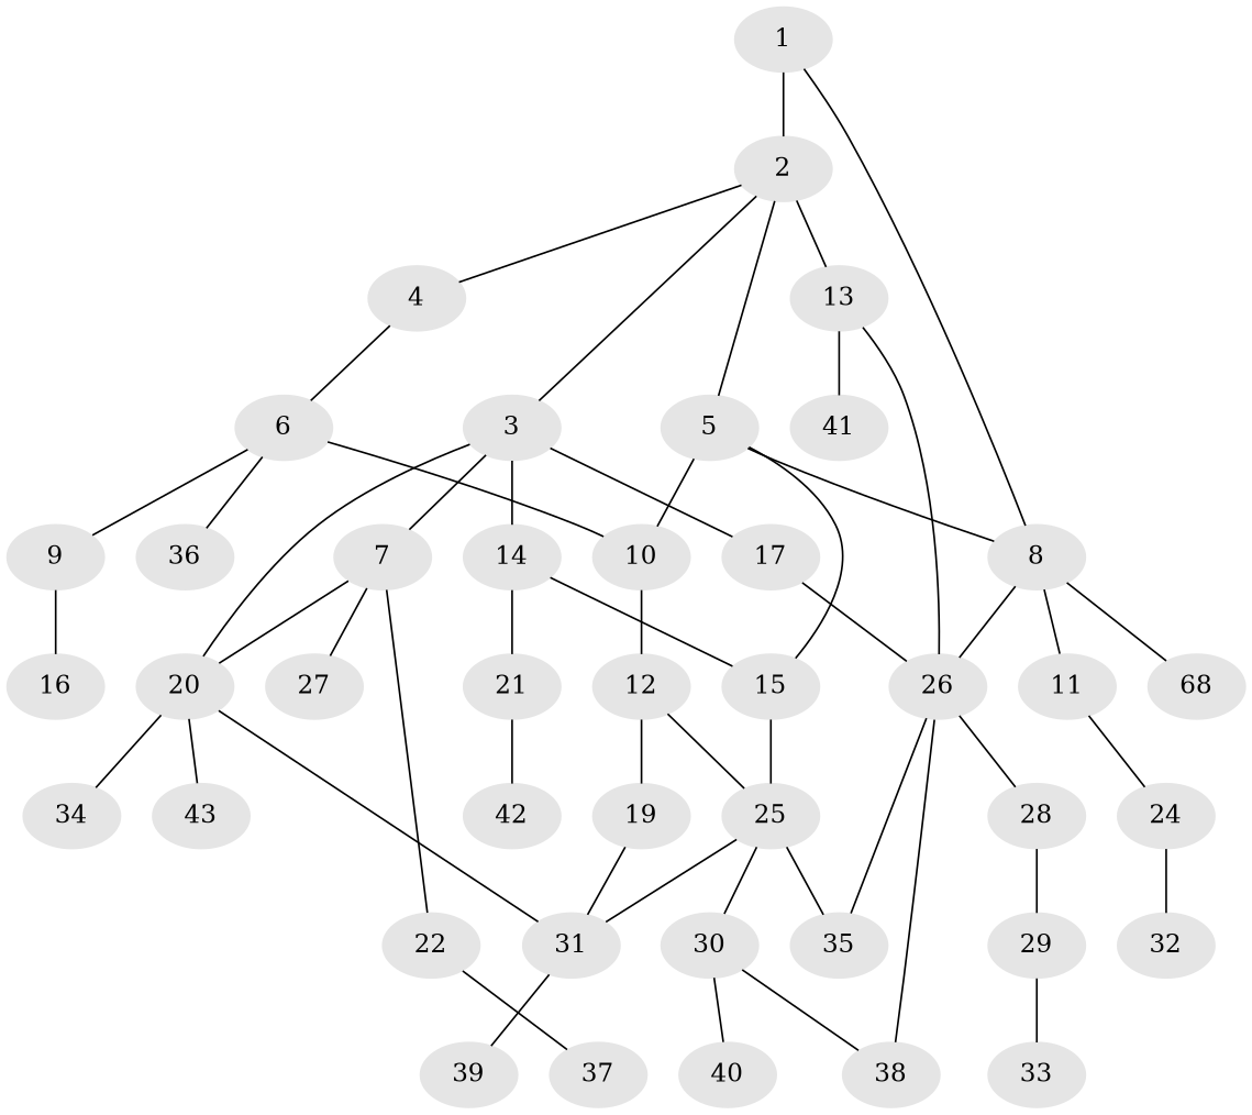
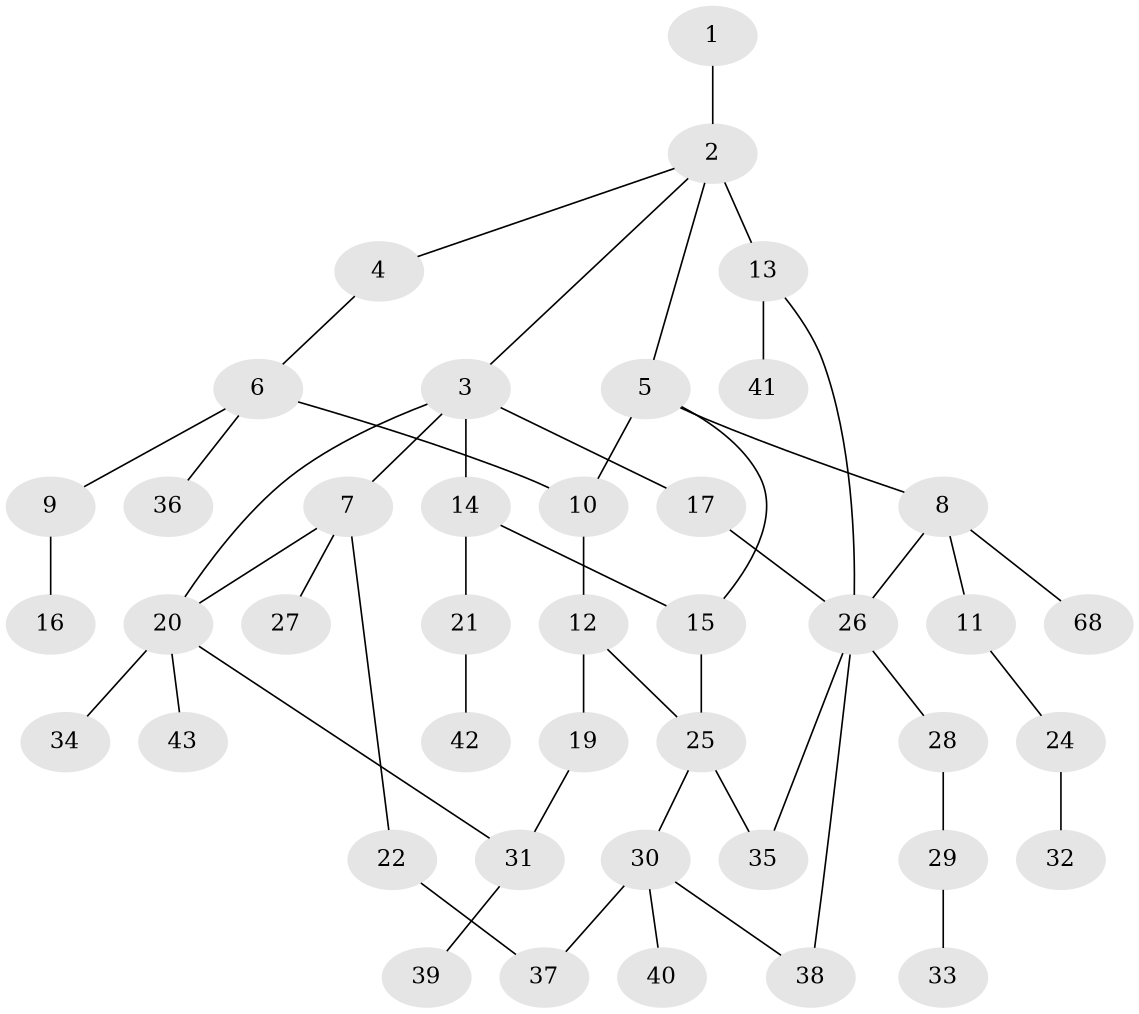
  graph {
    node [color=gray90 style=filled]
    edge [weight=1.0]
    1
    2
    8
    3
    4
    5
    13
    11
    n9 [label=68]
    26
    7
    14
    17
    20
    6
    10
    15
    41
    22
    27
    21
    31
    34
    43
    9
    36
    12
    25
    16
    37
    24
    35
    28
    38
    19
    32
    30
    42
    39
    40
    29
    33
    1 -- 2 [weight=5.0]
-   1 -- 8 [weight=2.0]
    2 -- 3
    2 -- 4
    2 -- 5
    2 -- 13
    8 -- 11
    8 -- n9
    8 -- 26
    3 -- 7
    3 -- 14
    3 -- 17
    3 -- 20
    4 -- 6
    5 -- 8 [weight=3.0]
    5 -- 10
    5 -- 15
    13 -- 26
    13 -- 41
    11 -- 24
    26 -- 35
    26 -- 28
    26 -- 38
    7 -- 20
    7 -- 22
    7 -- 27 [weight=2.0]
    14 -- 15
    14 -- 21
    17 -- 26
    20 -- 31
    20 -- 34
    20 -- 43
    6 -- 10
    6 -- 9
    6 -- 36
    10 -- 12
    15 -- 25
    22 -- 37
    21 -- 42
    31 -- 39
    9 -- 16
    12 -- 25
    12 -- 19
-   25 -- 31
    25 -- 35
    25 -- 30 [weight=2.0]
    24 -- 32
    28 -- 29 [weight=2.0]
    19 -- 31
+   30 -- 37
    30 -- 38
    30 -- 40
    29 -- 33
  }
